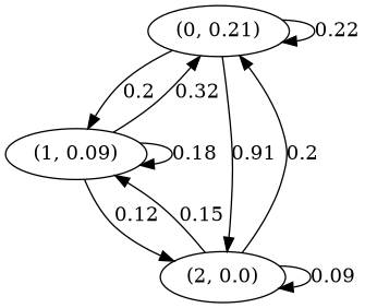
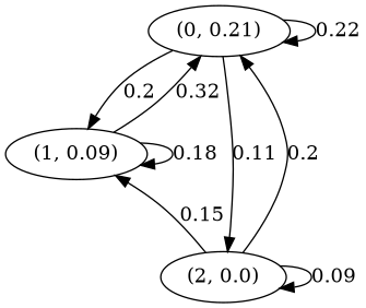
  digraph {
    n1 [label="(0, 0.21)"]
    n2 [label="(1, 0.09)"]
    n3 [label="(2, 0.0)"]
    n1 -> n1 [label=0.22]
    n1 -> n2 [label=0.2]
-   n1 -> n3 [label=0.91]
+   n1 -> n3 [label=0.11]
    n2 -> n1 [label=0.32]
    n2 -> n2 [label=0.18]
-   n2 -> n3 [label=0.12]
    n3 -> n1 [label=0.2]
    n3 -> n2 [label=0.15]
    n3 -> n3 [label=0.09]
  }
